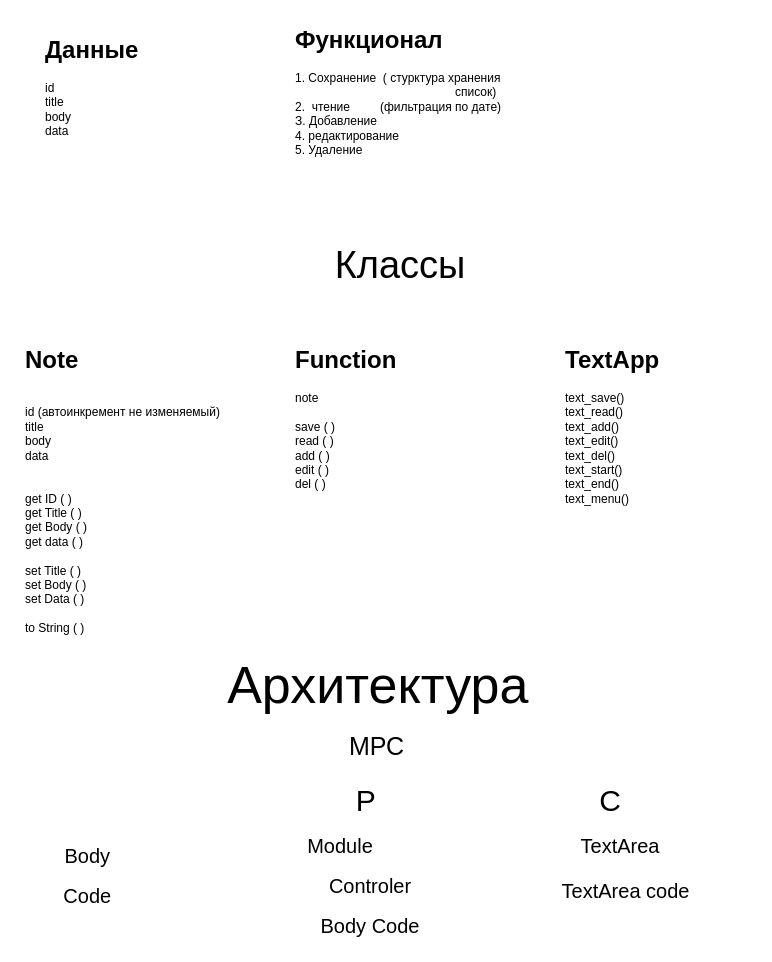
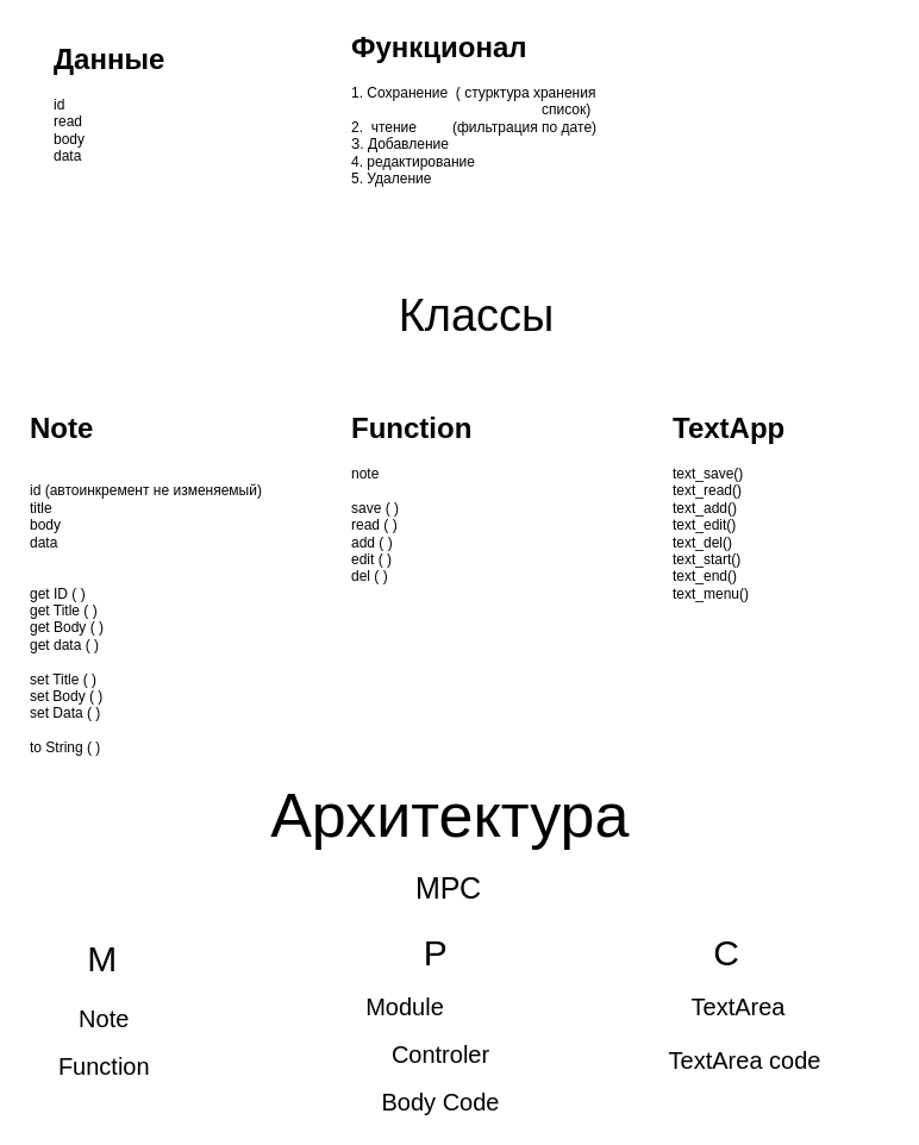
  <mxCell id="0" />
  <mxCell id="1" parent="0" />
  <mxCell id="2" value="&lt;h1&gt;Функционал&lt;/h1&gt;&lt;div&gt;1. Сохранение&amp;nbsp; ( стурктура хранения &lt;span style=&quot;white-space: pre;&quot;&gt;&#09;&lt;/span&gt;&lt;span style=&quot;white-space: pre;&quot;&gt;&#09;&lt;/span&gt;&lt;span style=&quot;white-space: pre;&quot;&gt;&#09;&lt;/span&gt;&lt;span style=&quot;white-space: pre;&quot;&gt;&#09;&lt;/span&gt;&lt;span style=&quot;white-space: pre;&quot;&gt;&#09;&lt;/span&gt;&lt;span style=&quot;white-space: pre;&quot;&gt;&#09;&lt;/span&gt;список)&lt;/div&gt;&lt;div&gt;2.&amp;nbsp; чтение&amp;nbsp; &amp;nbsp; &amp;nbsp; &amp;nbsp; &amp;nbsp;(фильтрация по дате)&lt;/div&gt;&lt;div&gt;З. Добавление&lt;/div&gt;&lt;div&gt;4. редактирование&lt;/div&gt;&lt;div&gt;5. Удаление&amp;nbsp;&lt;/div&gt;&lt;p&gt;&lt;br&gt;&lt;/p&gt;" style="text;html=1;strokeColor=none;fillColor=none;spacing=5;spacingTop=-20;whiteSpace=wrap;overflow=hidden;rounded=0;align=left;" vertex="1" parent="1"><mxGeometry x="290" y="20" width="230" height="150" as="geometry" /></mxCell>
  <mxCell id="3" value="&lt;font style=&quot;font-size: 38px;&quot;&gt;Классы&lt;/font&gt;" style="text;html=1;strokeColor=none;fillColor=none;align=center;verticalAlign=middle;whiteSpace=wrap;rounded=0;" vertex="1" parent="1"><mxGeometry x="370" y="250" width="60" height="30" as="geometry" /></mxCell>
  <mxCell id="4" style="edgeStyle=orthogonalEdgeStyle;rounded=0;orthogonalLoop=1;jettySize=auto;html=1;exitX=0.5;exitY=1;exitDx=0;exitDy=0;" edge="1" parent="1" source="3" target="3"><mxGeometry relative="1" as="geometry" /></mxCell>
  <mxCell id="5" value="&lt;h1&gt;Note&lt;/h1&gt;&lt;div&gt;&lt;br&gt;&lt;/div&gt;&lt;div&gt;id (автоинкремент не изменяемый)&lt;/div&gt;&lt;div&gt;title&lt;/div&gt;&lt;div&gt;body&lt;/div&gt;&lt;div&gt;data&lt;/div&gt;&lt;div&gt;&lt;br&gt;&lt;/div&gt;&lt;div&gt;&lt;br&gt;&lt;/div&gt;&lt;div&gt;get ID ( )&lt;/div&gt;&lt;div&gt;get Title ( )&lt;/div&gt;&lt;div&gt;get Body ( )&lt;/div&gt;&lt;div&gt;get data ( )&lt;/div&gt;&lt;div&gt;&lt;br&gt;&lt;/div&gt;&lt;div&gt;set Title ( )&lt;/div&gt;&lt;div&gt;set Body ( )&lt;/div&gt;&lt;div&gt;set Data ( )&lt;/div&gt;&lt;div&gt;&lt;br&gt;&lt;/div&gt;&lt;div&gt;to String ( )&amp;nbsp;&lt;/div&gt;&lt;div&gt;&lt;br&gt;&lt;/div&gt;&lt;div&gt;&lt;br&gt;&lt;/div&gt;" style="text;html=1;strokeColor=none;fillColor=none;spacing=5;spacingTop=-20;whiteSpace=wrap;overflow=hidden;rounded=0;" vertex="1" parent="1"><mxGeometry x="20" y="340" width="210" height="320" as="geometry" /></mxCell>
  <mxCell id="6" value="&lt;h1&gt;Function&lt;/h1&gt;&lt;div&gt;note&amp;nbsp;&lt;/div&gt;&lt;div&gt;&lt;br&gt;&lt;/div&gt;&lt;div&gt;&lt;div&gt;save ( )&amp;nbsp;&lt;/div&gt;&lt;div&gt;read ( )&lt;/div&gt;&lt;div&gt;add ( )&lt;/div&gt;&lt;div&gt;edit ( )&lt;/div&gt;&lt;div&gt;del ( )&amp;nbsp;&lt;/div&gt;&lt;/div&gt;" style="text;html=1;strokeColor=none;fillColor=none;spacing=5;spacingTop=-20;whiteSpace=wrap;overflow=hidden;rounded=0;" vertex="1" parent="1"><mxGeometry x="290" y="340" width="190" height="180" as="geometry" /></mxCell>
- <mxCell id="7" value="&lt;h1&gt;Данные&lt;/h1&gt;&lt;div&gt;id&lt;/div&gt;&lt;div&gt;title&lt;/div&gt;&lt;div&gt;body&lt;/div&gt;&lt;div&gt;data&amp;nbsp;&lt;/div&gt;" style="text;html=1;strokeColor=none;fillColor=none;spacing=5;spacingTop=-20;whiteSpace=wrap;overflow=hidden;rounded=0;" vertex="1" parent="1"><mxGeometry x="40" y="30" width="190" height="120" as="geometry" /></mxCell>
+ <mxCell id="7" value="&lt;h1&gt;Данные&lt;/h1&gt;&lt;div&gt;id&lt;/div&gt;&lt;div&gt;read&lt;/div&gt;&lt;div&gt;body&lt;/div&gt;&lt;div&gt;data&amp;nbsp;&lt;/div&gt;" style="text;html=1;strokeColor=none;fillColor=none;spacing=5;spacingTop=-20;whiteSpace=wrap;overflow=hidden;rounded=0;" vertex="1" parent="1"><mxGeometry x="40" y="30" width="190" height="120" as="geometry" /></mxCell>
  <mxCell id="8" value="&lt;h1&gt;TextApp&lt;/h1&gt;&lt;div&gt;text_save()&lt;/div&gt;&lt;div&gt;text_read()&lt;/div&gt;&lt;div&gt;text_add()&lt;/div&gt;&lt;div&gt;text_edit()&lt;/div&gt;&lt;div&gt;text_del()&lt;/div&gt;&lt;div&gt;text_start()&lt;/div&gt;&lt;div&gt;text_end()&lt;/div&gt;&lt;div&gt;text_menu()&lt;/div&gt;" style="text;html=1;strokeColor=none;fillColor=none;spacing=5;spacingTop=-20;whiteSpace=wrap;overflow=hidden;rounded=0;" vertex="1" parent="1"><mxGeometry x="560" y="340" width="190" height="170" as="geometry" /></mxCell>
  <mxCell id="9" value="&lt;font style=&quot;font-size: 52px;&quot;&gt;Архитектура&amp;nbsp;&lt;/font&gt;" style="text;html=1;strokeColor=none;fillColor=none;align=center;verticalAlign=middle;whiteSpace=wrap;rounded=0;" vertex="1" parent="1"><mxGeometry x="235" y="640" width="300" height="90" as="geometry" /></mxCell>
  <mxCell id="10" value="&lt;font style=&quot;font-size: 25px;&quot;&gt;МРС&amp;nbsp;&lt;/font&gt;" style="text;html=1;strokeColor=none;fillColor=none;align=center;verticalAlign=middle;whiteSpace=wrap;rounded=0;" vertex="1" parent="1"><mxGeometry x="350" y="730" width="60" height="30" as="geometry" /></mxCell>
- <mxCell id="12" value="&lt;font style=&quot;font-size: 20px;&quot;&gt;Body&amp;nbsp;&lt;/font&gt;" style="text;html=1;strokeColor=none;fillColor=none;align=center;verticalAlign=middle;whiteSpace=wrap;rounded=0;" vertex="1" parent="1"><mxGeometry x="60" y="840" width="60" height="30" as="geometry" /></mxCell>
- <mxCell id="13" value="&lt;font style=&quot;font-size: 20px;&quot;&gt;Code&amp;nbsp;&lt;/font&gt;" style="text;html=1;strokeColor=none;fillColor=none;align=center;verticalAlign=middle;whiteSpace=wrap;rounded=0;" vertex="1" parent="1"><mxGeometry x="60" y="880" width="60" height="30" as="geometry" /></mxCell>
+ <mxCell id="11" value="&lt;font style=&quot;font-size: 30px;&quot;&gt;М&amp;nbsp;&lt;/font&gt;" style="text;html=1;strokeColor=none;fillColor=none;align=center;verticalAlign=middle;whiteSpace=wrap;rounded=0;" vertex="1" parent="1"><mxGeometry x="40" y="780" width="100" height="50" as="geometry" /></mxCell>
+ <mxCell id="12" value="&lt;font style=&quot;font-size: 20px;&quot;&gt;Note&amp;nbsp;&lt;/font&gt;" style="text;html=1;strokeColor=none;fillColor=none;align=center;verticalAlign=middle;whiteSpace=wrap;rounded=0;" vertex="1" parent="1"><mxGeometry x="60" y="840" width="60" height="30" as="geometry" /></mxCell>
+ <mxCell id="13" value="&lt;font style=&quot;font-size: 20px;&quot;&gt;Function&amp;nbsp;&lt;/font&gt;" style="text;html=1;strokeColor=none;fillColor=none;align=center;verticalAlign=middle;whiteSpace=wrap;rounded=0;" vertex="1" parent="1"><mxGeometry x="60" y="880" width="60" height="30" as="geometry" /></mxCell>
  <mxCell id="14" value="&lt;font style=&quot;font-size: 30px;&quot;&gt;P&amp;nbsp;&lt;/font&gt;" style="text;html=1;strokeColor=none;fillColor=none;align=center;verticalAlign=middle;whiteSpace=wrap;rounded=0;" vertex="1" parent="1"><mxGeometry x="340" y="790" width="60" height="20" as="geometry" /></mxCell>
  <mxCell id="15" value="&lt;span style=&quot;font-size: 30px;&quot;&gt;C&lt;/span&gt;" style="text;html=1;strokeColor=none;fillColor=none;align=center;verticalAlign=middle;whiteSpace=wrap;rounded=0;" vertex="1" parent="1"><mxGeometry x="580" y="790" width="60" height="20" as="geometry" /></mxCell>
  <mxCell id="16" value="&lt;span style=&quot;font-size: 20px;&quot;&gt;TextArea&lt;/span&gt;" style="text;html=1;strokeColor=none;fillColor=none;align=center;verticalAlign=middle;whiteSpace=wrap;rounded=0;" vertex="1" parent="1"><mxGeometry x="560" y="830" width="120" height="30" as="geometry" /></mxCell>
  <mxCell id="17" value="&lt;font style=&quot;font-size: 20px;&quot;&gt;TextArea code&lt;/font&gt;" style="text;html=1;align=center;verticalAlign=middle;resizable=0;points=[];autosize=1;strokeColor=none;fillColor=none;" vertex="1" parent="1"><mxGeometry x="550" y="870" width="150" height="40" as="geometry" /></mxCell>
  <mxCell id="18" value="&lt;font style=&quot;font-size: 20px;&quot;&gt;Module&lt;/font&gt;" style="text;html=1;strokeColor=none;fillColor=none;align=center;verticalAlign=middle;whiteSpace=wrap;rounded=0;" vertex="1" parent="1"><mxGeometry x="310" y="830" width="60" height="30" as="geometry" /></mxCell>
  <mxCell id="19" value="&lt;span style=&quot;font-size: 20px;&quot;&gt;Controler&lt;/span&gt;" style="text;html=1;strokeColor=none;fillColor=none;align=center;verticalAlign=middle;whiteSpace=wrap;rounded=0;" vertex="1" parent="1"><mxGeometry x="340" y="870" width="60" height="30" as="geometry" /></mxCell>
  <mxCell id="20" value="&lt;span style=&quot;font-size: 20px;&quot;&gt;Body Code&lt;/span&gt;" style="text;html=1;strokeColor=none;fillColor=none;align=center;verticalAlign=middle;whiteSpace=wrap;rounded=0;" vertex="1" parent="1"><mxGeometry x="310" y="910" width="120" height="30" as="geometry" /></mxCell>
